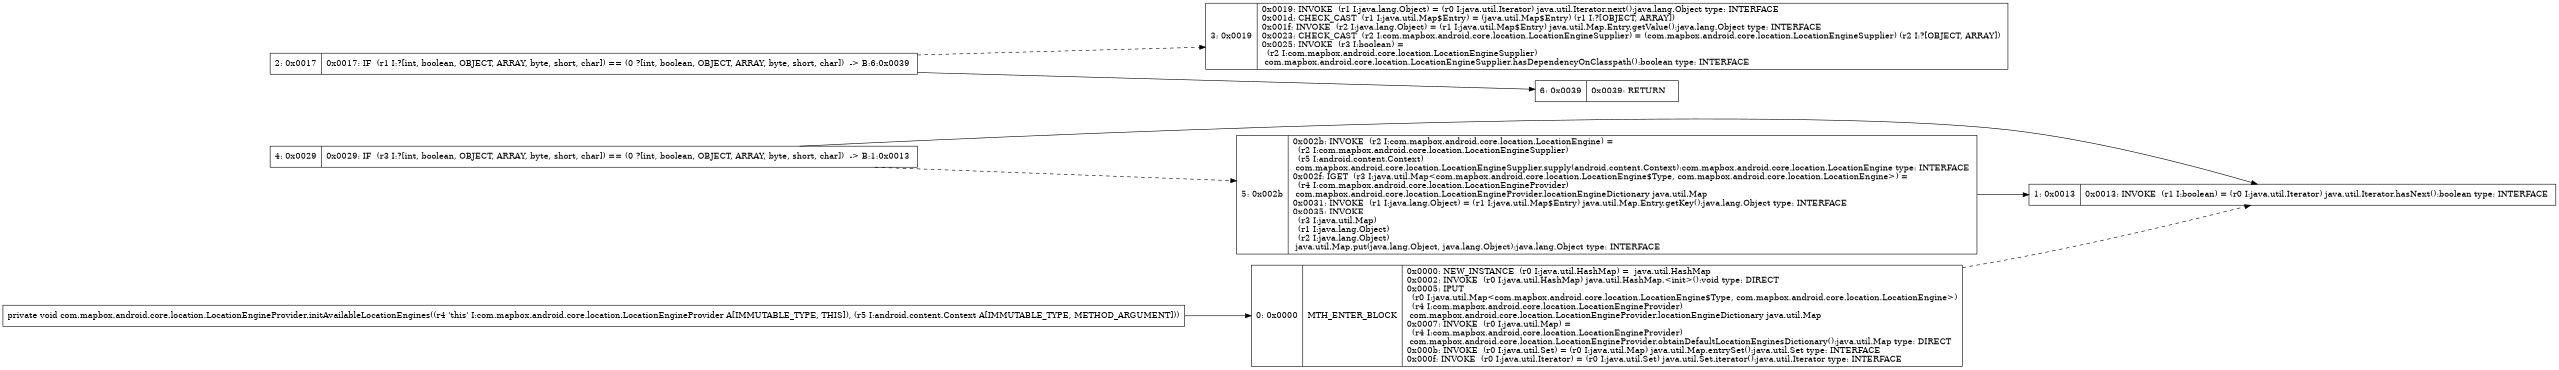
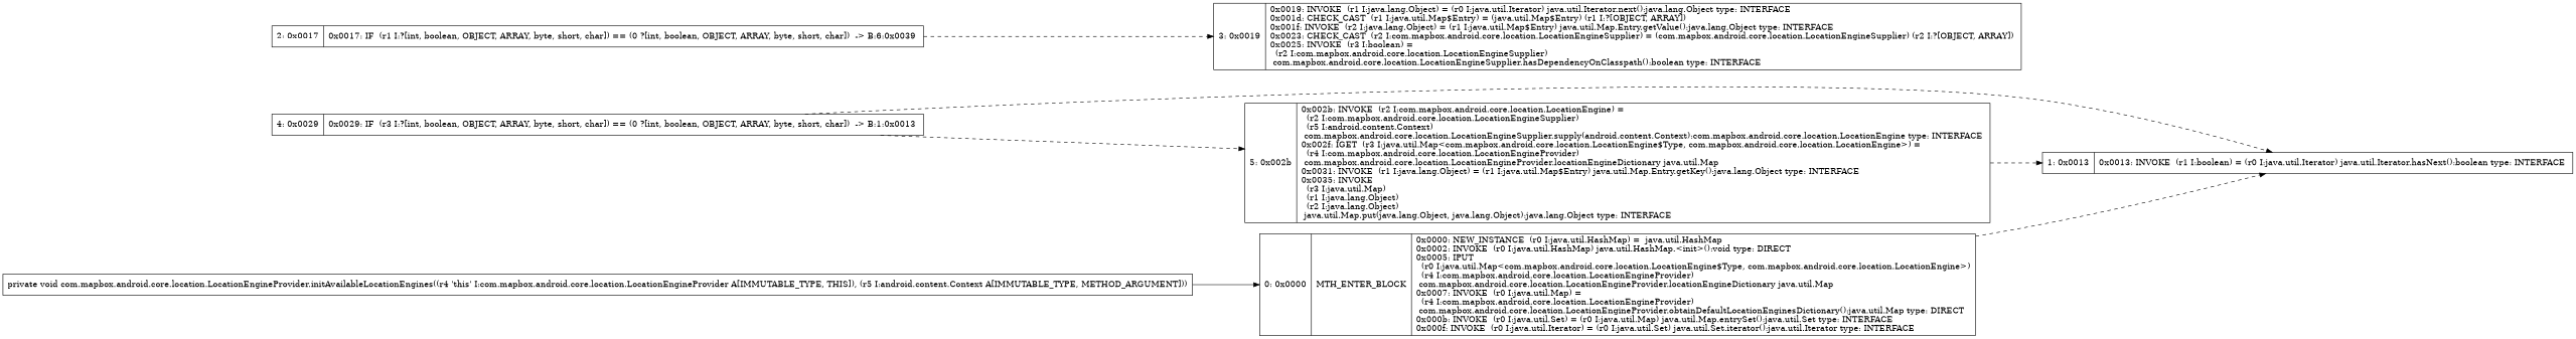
  digraph {
    rankdir=LR
    node [shape=record]
    n1 [label="{0\:\ 0x0000|MTH_ENTER_BLOCK\l|0x0000: NEW_INSTANCE  (r0 I:java.util.HashMap) =  java.util.HashMap \l0x0002: INVOKE  (r0 I:java.util.HashMap) java.util.HashMap.\<init\>():void type: DIRECT \l0x0005: IPUT  \l  (r0 I:java.util.Map\<com.mapbox.android.core.location.LocationEngine$Type, com.mapbox.android.core.location.LocationEngine\>)\l  (r4 I:com.mapbox.android.core.location.LocationEngineProvider)\l com.mapbox.android.core.location.LocationEngineProvider.locationEngineDictionary java.util.Map \l0x0007: INVOKE  (r0 I:java.util.Map) = \l  (r4 I:com.mapbox.android.core.location.LocationEngineProvider)\l com.mapbox.android.core.location.LocationEngineProvider.obtainDefaultLocationEnginesDictionary():java.util.Map type: DIRECT \l0x000b: INVOKE  (r0 I:java.util.Set) = (r0 I:java.util.Map) java.util.Map.entrySet():java.util.Set type: INTERFACE \l0x000f: INVOKE  (r0 I:java.util.Iterator) = (r0 I:java.util.Set) java.util.Set.iterator():java.util.Iterator type: INTERFACE \l}"]
    n2 [label="{1\:\ 0x0013|0x0013: INVOKE  (r1 I:boolean) = (r0 I:java.util.Iterator) java.util.Iterator.hasNext():boolean type: INTERFACE \l}"]
    n3 [label="{2\:\ 0x0017|0x0017: IF  (r1 I:?[int, boolean, OBJECT, ARRAY, byte, short, char]) == (0 ?[int, boolean, OBJECT, ARRAY, byte, short, char])  \-\> B:6:0x0039 \l}"]
    n4 [label="{3\:\ 0x0019|0x0019: INVOKE  (r1 I:java.lang.Object) = (r0 I:java.util.Iterator) java.util.Iterator.next():java.lang.Object type: INTERFACE \l0x001d: CHECK_CAST  (r1 I:java.util.Map$Entry) = (java.util.Map$Entry) (r1 I:?[OBJECT, ARRAY]) \l0x001f: INVOKE  (r2 I:java.lang.Object) = (r1 I:java.util.Map$Entry) java.util.Map.Entry.getValue():java.lang.Object type: INTERFACE \l0x0023: CHECK_CAST  (r2 I:com.mapbox.android.core.location.LocationEngineSupplier) = (com.mapbox.android.core.location.LocationEngineSupplier) (r2 I:?[OBJECT, ARRAY]) \l0x0025: INVOKE  (r3 I:boolean) = \l  (r2 I:com.mapbox.android.core.location.LocationEngineSupplier)\l com.mapbox.android.core.location.LocationEngineSupplier.hasDependencyOnClasspath():boolean type: INTERFACE \l}"]
-   n5 [label="{6\:\ 0x0039|0x0039: RETURN   \l}"]
    n6 [label="{4\:\ 0x0029|0x0029: IF  (r3 I:?[int, boolean, OBJECT, ARRAY, byte, short, char]) == (0 ?[int, boolean, OBJECT, ARRAY, byte, short, char])  \-\> B:1:0x0013 \l}"]
    n7 [label="{5\:\ 0x002b|0x002b: INVOKE  (r2 I:com.mapbox.android.core.location.LocationEngine) = \l  (r2 I:com.mapbox.android.core.location.LocationEngineSupplier)\l  (r5 I:android.content.Context)\l com.mapbox.android.core.location.LocationEngineSupplier.supply(android.content.Context):com.mapbox.android.core.location.LocationEngine type: INTERFACE \l0x002f: IGET  (r3 I:java.util.Map\<com.mapbox.android.core.location.LocationEngine$Type, com.mapbox.android.core.location.LocationEngine\>) = \l  (r4 I:com.mapbox.android.core.location.LocationEngineProvider)\l com.mapbox.android.core.location.LocationEngineProvider.locationEngineDictionary java.util.Map \l0x0031: INVOKE  (r1 I:java.lang.Object) = (r1 I:java.util.Map$Entry) java.util.Map.Entry.getKey():java.lang.Object type: INTERFACE \l0x0035: INVOKE  \l  (r3 I:java.util.Map)\l  (r1 I:java.lang.Object)\l  (r2 I:java.lang.Object)\l java.util.Map.put(java.lang.Object, java.lang.Object):java.lang.Object type: INTERFACE \l}"]
    n8 [label="{private void com.mapbox.android.core.location.LocationEngineProvider.initAvailableLocationEngines((r4 'this' I:com.mapbox.android.core.location.LocationEngineProvider A[IMMUTABLE_TYPE, THIS]), (r5 I:android.content.Context A[IMMUTABLE_TYPE, METHOD_ARGUMENT])) }"]
    n1 -> n2 [style=dashed]
    n3 -> n4 [style=dashed]
-   n3 -> n5
-   n6 -> n2
+   n6 -> n2 [style=dashed]
    n6 -> n7 [style=dashed]
-   n7 -> n2
+   n7 -> n2 [style=dashed]
    n8 -> n1
  }
